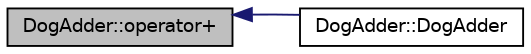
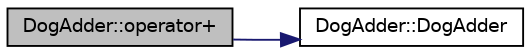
  digraph {
    rankdir=LR
    node [color=black fontname=Helvetica fontsize=10 shape=record]
    n1 [fillcolor=grey75 fontcolor=black height=0.2 label="DogAdder::operator+" style=filled width=0.4]
    n2 [height=0.2 label="DogAdder::DogAdder" width=0.4]
-   n2 -> n1 [color=midnightblue fontname=Helvetica fontsize=10 labelfontname=Helvetica labelfontsize=10 style=solid]
+   n1 -> n2 [color=midnightblue fontname=Helvetica fontsize=10 labelfontname=Helvetica labelfontsize=10 style=solid]
  }
